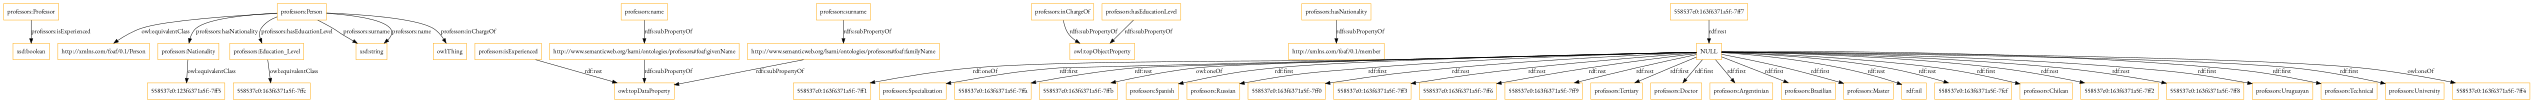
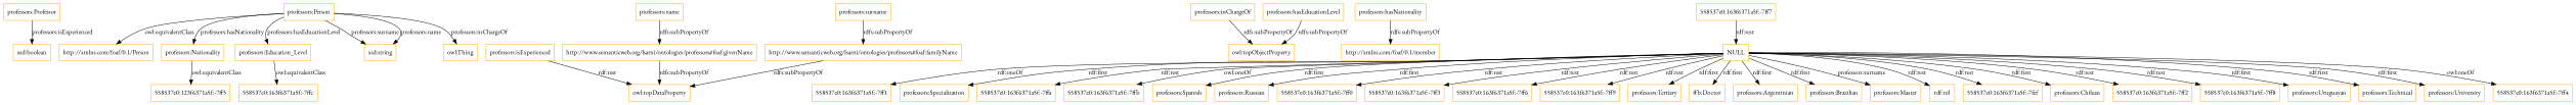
  digraph {
    fontname="EB Garamond"
    rankdir=TB
    node [color=orange fontname="EB Garamond" shape=rectangle]
    edge [fontname="EB Garamond"]
    "professors:Professor"
    "xsd:boolean"
    "professors:Person"
    "http://xmlns.com/foaf/0.1/Person"
    "professors:Nationality"
    "professors:Education_Level"
    "xsd:string"
    "owl:Thing"
    n9 [label="558537e0:123f6371a5f:-7ff5"]
    "558537e0:163f6371a5f:-7ffc"
    "http://www.semanticweb.org/lsarni/ontologies/professors#foaf:familyName"
    "owl:topDataProperty"
    "professors:inChargeOf"
    "owl:topObjectProperty"
    "professors:hasEducationLevel"
    "professors:surname"
    "professors:isExperienced"
    "professors:name"
    "http://www.semanticweb.org/lsarni/ontologies/professors#foaf:givenName"
    "professors:hasNationality"
    "http://xmlns.com/foaf/0.1/member"
    NULL
    "558537e0:163f6371a5f:-7ff1"
    "professors:Specialization"
    "558537e0:163f6371a5f:-7ffa"
    "558537e0:163f6371a5f:-7ffb"
    "professors:Spanish"
    "professors:Russian"
    "558537e0:163f6371a5f:-7ff0"
    "558537e0:163f6371a5f:-7ff3"
    "558537e0:163f6371a5f:-7ff6"
    "558537e0:163f6371a5f:-7ff9"
    "professors:Tertiary"
-   "professors:Doctor"
+   "professors:Doctor" [label="ffb:Doctor"]
    "professors:Argentinian"
    "professors:Brazilian"
    "professors:Master"
    "rdf:nil"
    "558537e0:163f6371a5f:-7fef"
    "professors:Chilean"
    "558537e0:163f6371a5f:-7ff2"
    "558537e0:163f6371a5f:-7ff8"
    "professors:Uruguayan"
    "professors:Technical"
    "professors:University"
    "558537e0:163f6371a5f:-7ff4"
    "558537e0:163f6371a5f:-7ff7"
    "professors:Professor" -> "xsd:boolean" [label="professors:isExperienced"]
    "professors:Person" -> "http://xmlns.com/foaf/0.1/Person" [label="owl:equivalentClass"]
    "professors:Person" -> "professors:Nationality" [label="professors:hasNationality"]
    "professors:Person" -> "professors:Education_Level" [label="professors:hasEducationLevel"]
    "professors:Person" -> "xsd:string" [label="professors:surname"]
    "professors:Person" -> "xsd:string" [label="professors:name"]
    "professors:Person" -> "owl:Thing" [label="professors:inChargeOf"]
    "professors:Nationality" -> n9 [label="owl:equivalentClass"]
    "professors:Education_Level" -> "558537e0:163f6371a5f:-7ffc" [label="owl:equivalentClass"]
    "http://www.semanticweb.org/lsarni/ontologies/professors#foaf:familyName" -> "owl:topDataProperty" [label="rdfs:subPropertyOf"]
    "professors:inChargeOf" -> "owl:topObjectProperty" [label="rdfs:subPropertyOf"]
    "professors:hasEducationLevel" -> "owl:topObjectProperty" [label="rdfs:subPropertyOf"]
    "professors:surname" -> "http://www.semanticweb.org/lsarni/ontologies/professors#foaf:familyName" [label="rdfs:subPropertyOf"]
    "professors:isExperienced" -> "owl:topDataProperty" [label="rdf:rest"]
    "professors:name" -> "http://www.semanticweb.org/lsarni/ontologies/professors#foaf:givenName" [label="rdfs:subPropertyOf"]
    "http://www.semanticweb.org/lsarni/ontologies/professors#foaf:givenName" -> "owl:topDataProperty" [label="rdfs:subPropertyOf"]
    "professors:hasNationality" -> "http://xmlns.com/foaf/0.1/member" [label="rdfs:subPropertyOf"]
    NULL -> "558537e0:163f6371a5f:-7ff1" [label="rdf:oneOf"]
    NULL -> "professors:Specialization" [label="rdf:first"]
    NULL -> "558537e0:163f6371a5f:-7ffa" [label="rdf:rest"]
    NULL -> "558537e0:163f6371a5f:-7ffb" [label="owl:oneOf"]
    NULL -> "professors:Spanish" [label="rdf:first"]
    NULL -> "professors:Russian" [label="rdf:first"]
    NULL -> "558537e0:163f6371a5f:-7ff0" [label="rdf:rest"]
    NULL -> "558537e0:163f6371a5f:-7ff3" [label="rdf:rest"]
    NULL -> "558537e0:163f6371a5f:-7ff6" [label="rdf:rest"]
    NULL -> "558537e0:163f6371a5f:-7ff9" [label="rdf:rest"]
    NULL -> "professors:Tertiary" [label="rdf:first"]
    NULL -> "professors:Doctor" [label="rdf:first"]
    NULL -> "professors:Argentinian" [label="rdf:first"]
    NULL -> "professors:Brazilian" [label="rdf:first"]
-   NULL -> "professors:Master" [label="rdf:first"]
+   NULL -> "professors:Master" [label="professors:surname"]
    NULL -> "rdf:nil" [label="rdf:rest"]
    NULL -> "558537e0:163f6371a5f:-7fef" [label="rdf:rest"]
    NULL -> "professors:Chilean" [label="rdf:first"]
    NULL -> "558537e0:163f6371a5f:-7ff2" [label="rdf:rest"]
    NULL -> "558537e0:163f6371a5f:-7ff8" [label="rdf:rest"]
    NULL -> "professors:Uruguayan" [label="rdf:first"]
    NULL -> "professors:Technical" [label="rdf:first"]
    NULL -> "professors:University" [label="rdf:first"]
    NULL -> "558537e0:163f6371a5f:-7ff4" [label="owl:oneOf"]
    "558537e0:163f6371a5f:-7ff7" -> NULL [label="rdf:rest"]
  }
